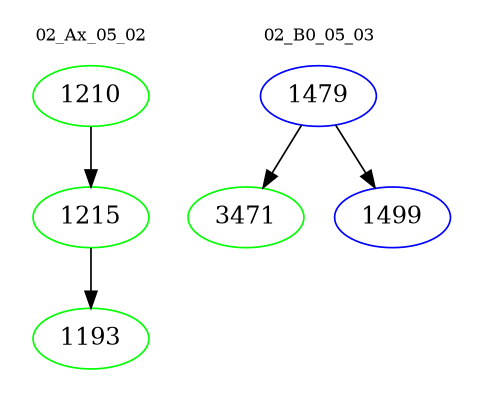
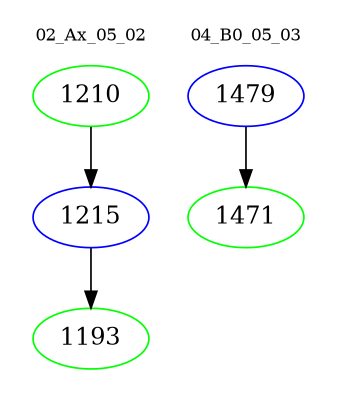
  digraph {
    node [color=green]
    edge [color=black]
    n1 [label=1210]
    n2 [label=1193]
-   n3 [label=1215]
+   n3 [color=blue label=1215]
    n4 [color=blue label=1479]
-   n5 [label=3471]
-   n6 [color=blue label=1499]
+   n5 [label=1471]
    subgraph cluster_1 {
      color=white
      fontsize=10
      label="02_Ax_05_02"
      n1
      n2
      n3
    }
    subgraph cluster_2 {
      color=white
      fontsize=10
-     label="02_B0_05_03"
+     label="04_B0_05_03"
      n4
      n5
-     n6
    }
    n1 -> n3
    n3 -> n2
    n4 -> n5
-   n4 -> n6
  }
